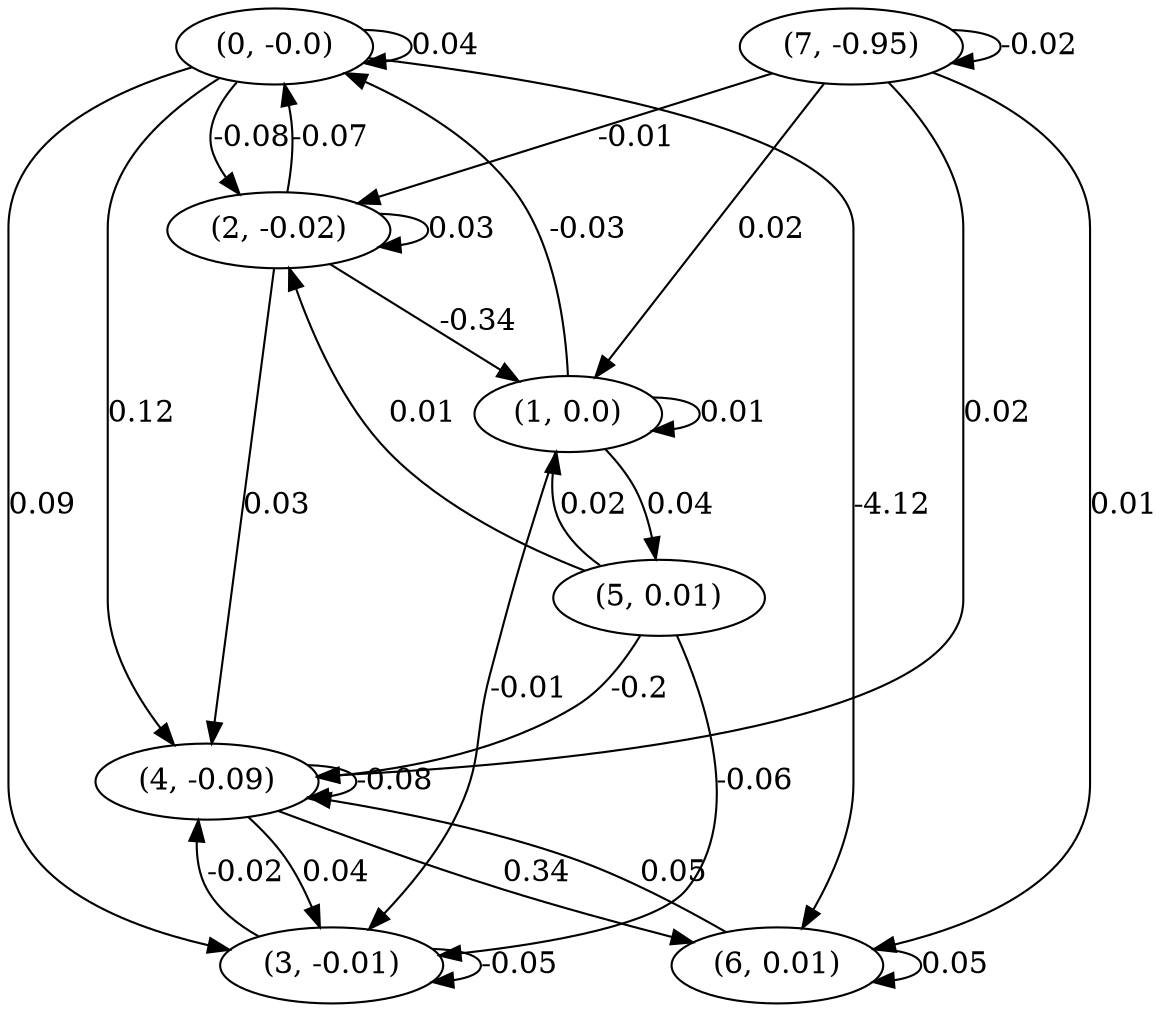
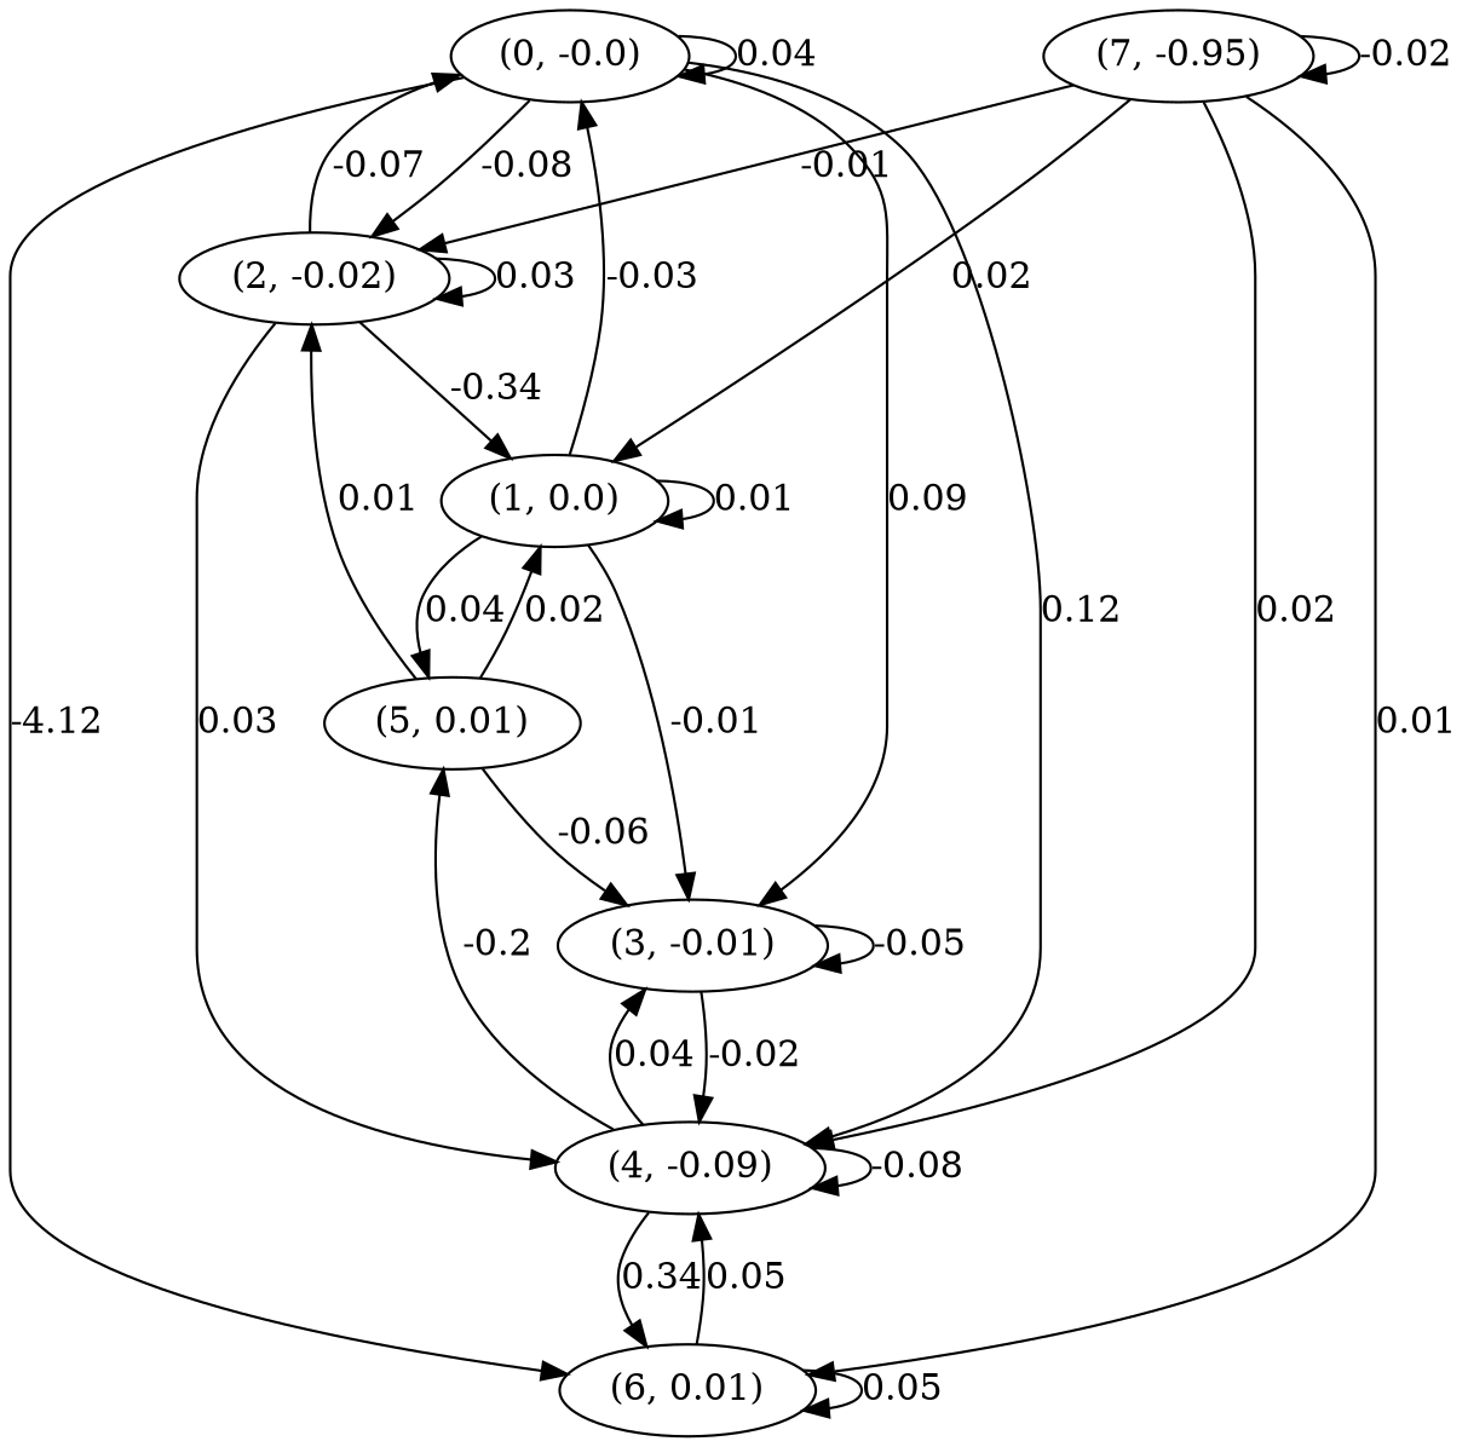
  digraph {
    fontname="DejaVu Serif"
    node [fontname="DejaVu Serif"]
    edge [fontname="DejaVu Serif"]
    n1 [label="(0, -0.0)"]
    n2 [label="(2, -0.02)"]
    n3 [label="(3, -0.01)"]
    n4 [label="(4, -0.09)"]
    n5 [label="(6, 0.01)"]
    n6 [label="(1, 0.0)"]
    n7 [label="(5, 0.01)"]
    n8 [label="(7, -0.95)"]
    n1 -> n1 [label=0.04]
    n1 -> n2 [label=-0.08]
    n1 -> n3 [label=0.09]
    n1 -> n4 [label=0.12]
    n1 -> n5 [label=-4.12]
    n2 -> n1 [label=-0.07]
    n2 -> n2 [label=0.03]
    n2 -> n4 [label=0.03]
    n2 -> n6 [label=-0.34]
    n3 -> n3 [label=-0.05]
    n3 -> n4 [label=-0.02]
    n4 -> n3 [label=0.04]
    n4 -> n4 [label=-0.08]
    n4 -> n5 [label=0.34]
    n5 -> n4 [label=0.05]
    n5 -> n5 [label=0.05]
    n6 -> n1 [label=-0.03]
    n6 -> n3 [label=-0.01]
    n6 -> n6 [label=0.01]
    n6 -> n7 [label=0.04]
    n7 -> n2 [label=0.01]
    n7 -> n3 [label=-0.06]
-   n7 -> n4 [label=-0.2]
+   n4 -> n7 [label=-0.2]
    n7 -> n6 [label=0.02]
    n8 -> n2 [label=-0.01]
    n8 -> n4 [label=0.02]
    n8 -> n5 [label=0.01]
    n8 -> n6 [label=0.02]
    n8 -> n8 [label=-0.02]
  }
